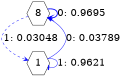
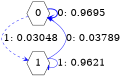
  digraph {
    node [fontsize=24 shape=hexagon]
    edge [fontsize=24 color=blue style=solid arrowhead=vee]
-   0 [label=8]
+   0
    1
    0 -> 0 [label="0: 0.9695   " style=bold]
    0 -> 1 [label="1: 0.03048  " style=dashed]
    1 -> 0 [label="0: 0.03789  " arrowhead=normal]
    1 -> 1 [label="1: 0.9621   " arrowhead=tee]
  }
